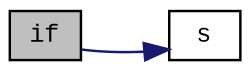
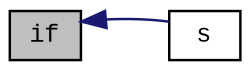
  digraph {
    rankdir=LR
    fontname="Liberation Mono"
    node [color=black fontname="Liberation Mono" fontsize=10 shape=record]
    n1 [fillcolor=grey75 fontcolor=black height=0.2 label=if style=filled width=0.4]
    n2 [height=0.2 label=s width=0.4]
-   n1 -> n2 [color=midnightblue fontname="Liberation Mono" fontsize=10 labelfontname=FreeSans labelfontsize=10 style=solid]
+   n2 -> n1 [color=midnightblue fontname="Liberation Mono" fontsize=10 labelfontname=FreeSans labelfontsize=10 style=solid]
  }
